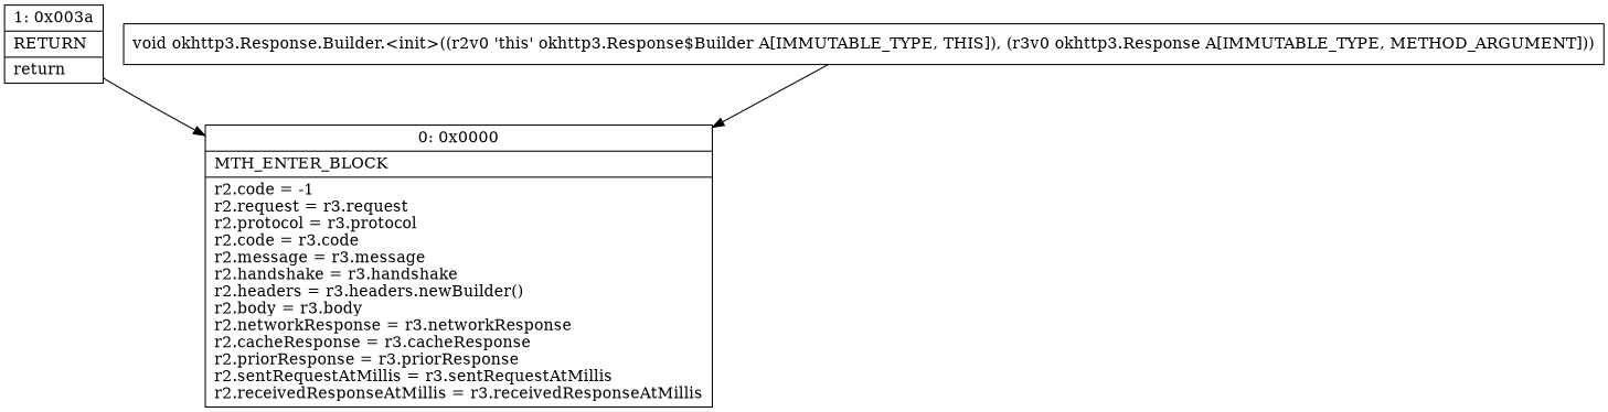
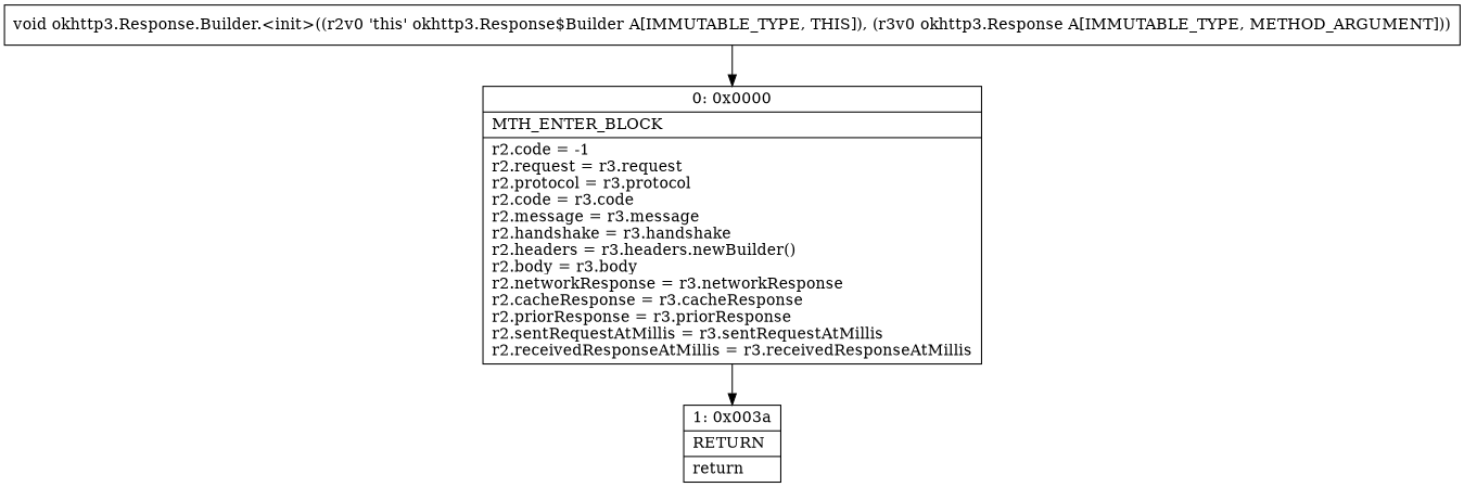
  digraph {
    node [shape=record]
    n1 [label="{0\:\ 0x0000|MTH_ENTER_BLOCK\l|r2.code = \-1\lr2.request = r3.request\lr2.protocol = r3.protocol\lr2.code = r3.code\lr2.message = r3.message\lr2.handshake = r3.handshake\lr2.headers = r3.headers.newBuilder()\lr2.body = r3.body\lr2.networkResponse = r3.networkResponse\lr2.cacheResponse = r3.cacheResponse\lr2.priorResponse = r3.priorResponse\lr2.sentRequestAtMillis = r3.sentRequestAtMillis\lr2.receivedResponseAtMillis = r3.receivedResponseAtMillis\l}"]
    n2 [label="{1\:\ 0x003a|RETURN\l|return\l}"]
    n3 [label="{void okhttp3.Response.Builder.\<init\>((r2v0 'this' okhttp3.Response$Builder A[IMMUTABLE_TYPE, THIS]), (r3v0 okhttp3.Response A[IMMUTABLE_TYPE, METHOD_ARGUMENT])) }"]
-   n2 -> n1
+   n1 -> n2
    n3 -> n1
  }
